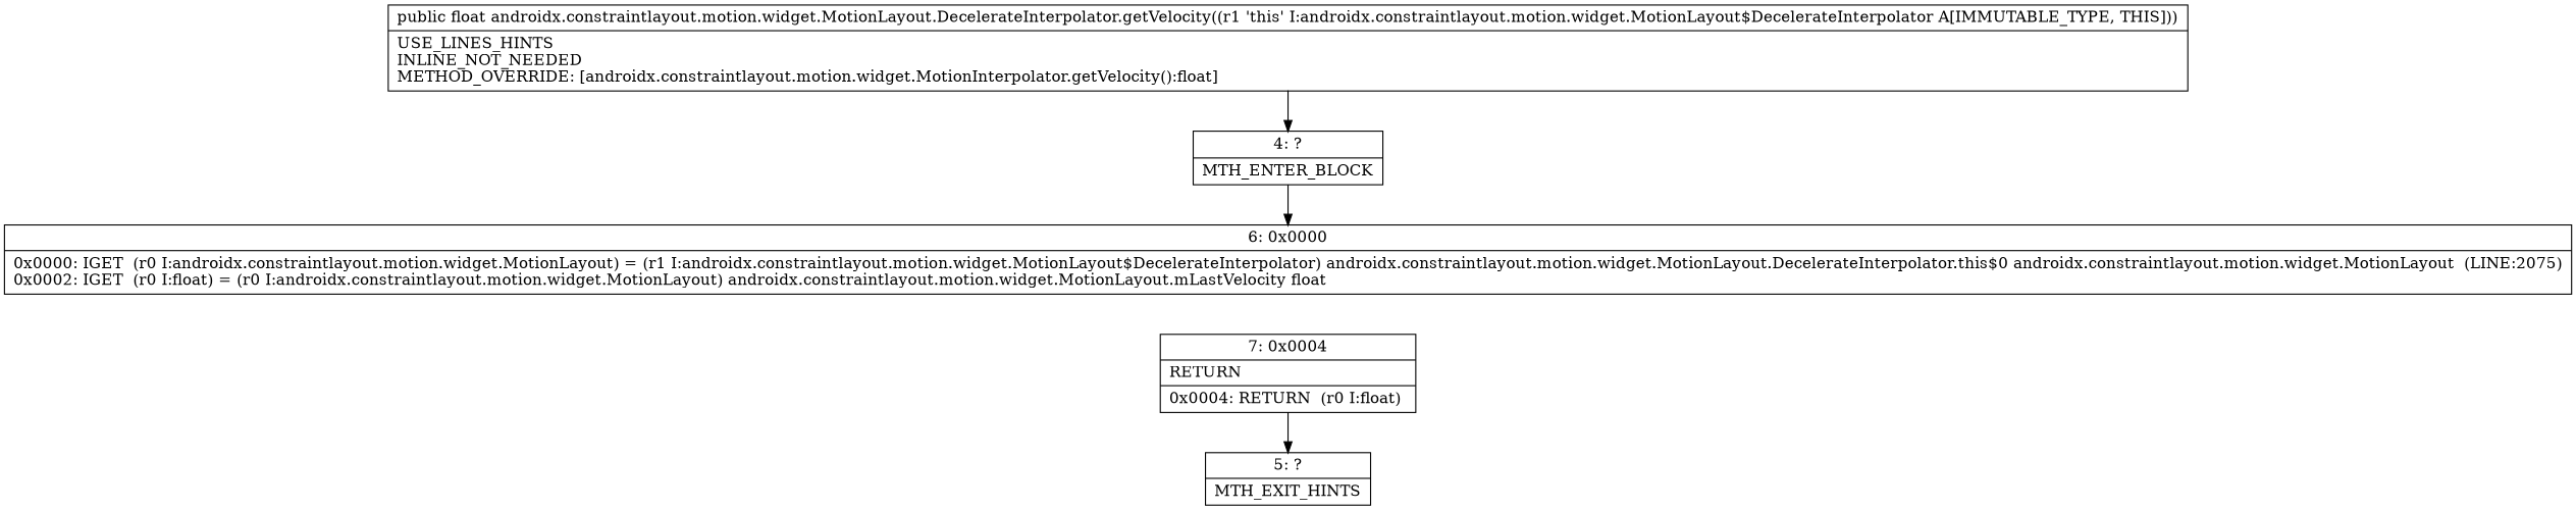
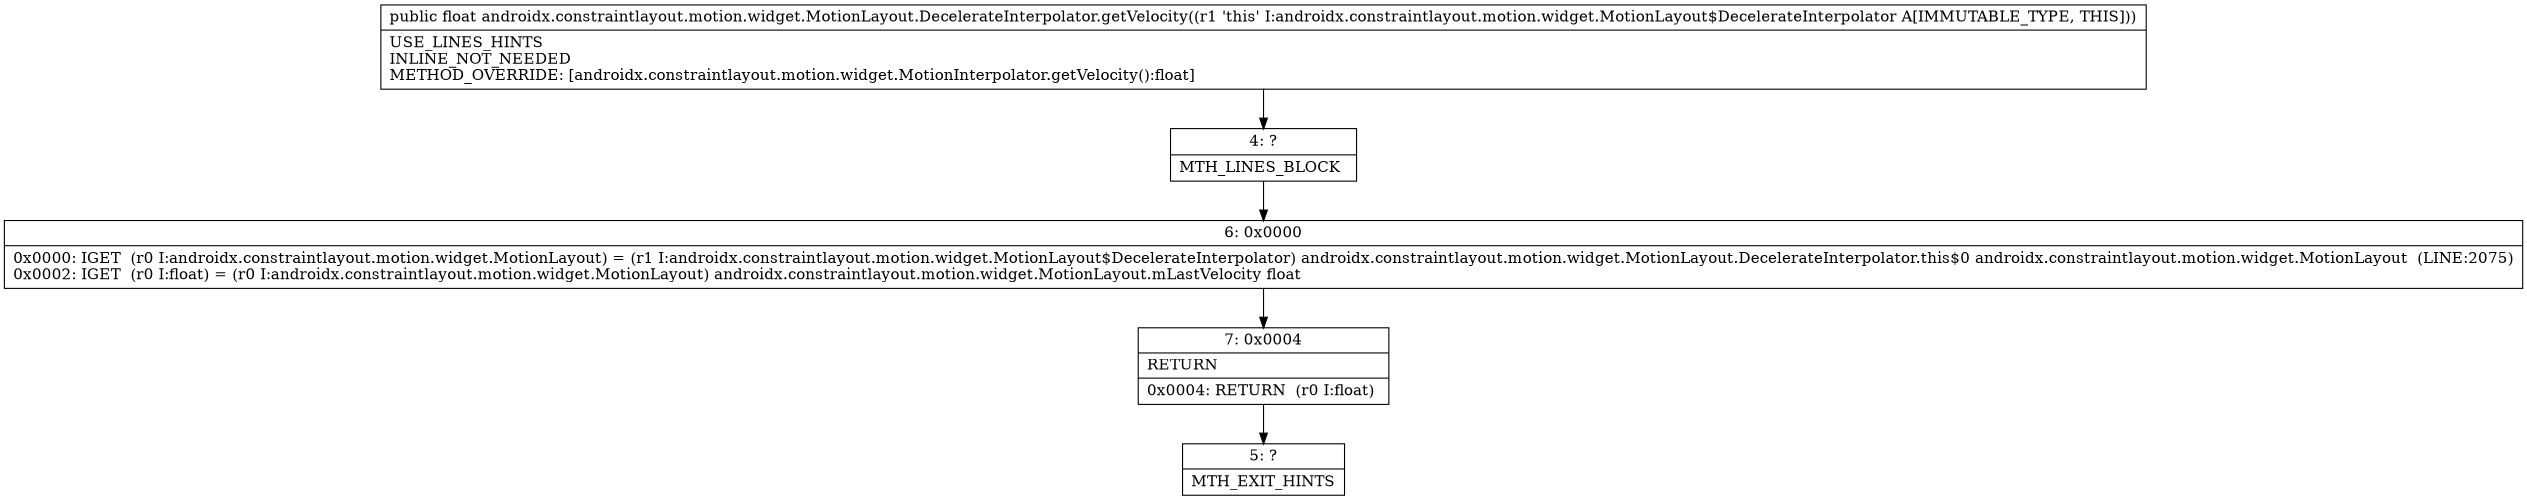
  digraph {
    node [shape=record]
-   n1 [label="{4\:\ ?|MTH_ENTER_BLOCK\l}"]
+   n1 [label="{4\:\ ?|MTH_LINES_BLOCK\l}"]
    n2 [label="{6\:\ 0x0000|0x0000: IGET  (r0 I:androidx.constraintlayout.motion.widget.MotionLayout) = (r1 I:androidx.constraintlayout.motion.widget.MotionLayout$DecelerateInterpolator) androidx.constraintlayout.motion.widget.MotionLayout.DecelerateInterpolator.this$0 androidx.constraintlayout.motion.widget.MotionLayout  (LINE:2075)\l0x0002: IGET  (r0 I:float) = (r0 I:androidx.constraintlayout.motion.widget.MotionLayout) androidx.constraintlayout.motion.widget.MotionLayout.mLastVelocity float \l}"]
    n3 [label="{7\:\ 0x0004|RETURN\l|0x0004: RETURN  (r0 I:float) \l}"]
    n4 [label="{5\:\ ?|MTH_EXIT_HINTS\l}"]
    n5 [label="{public float androidx.constraintlayout.motion.widget.MotionLayout.DecelerateInterpolator.getVelocity((r1 'this' I:androidx.constraintlayout.motion.widget.MotionLayout$DecelerateInterpolator A[IMMUTABLE_TYPE, THIS]))  | USE_LINES_HINTS\lINLINE_NOT_NEEDED\lMETHOD_OVERRIDE: [androidx.constraintlayout.motion.widget.MotionInterpolator.getVelocity():float]\l}"]
    n1 -> n2
+   n2 -> n3
    n3 -> n4
    n5 -> n1
  }
